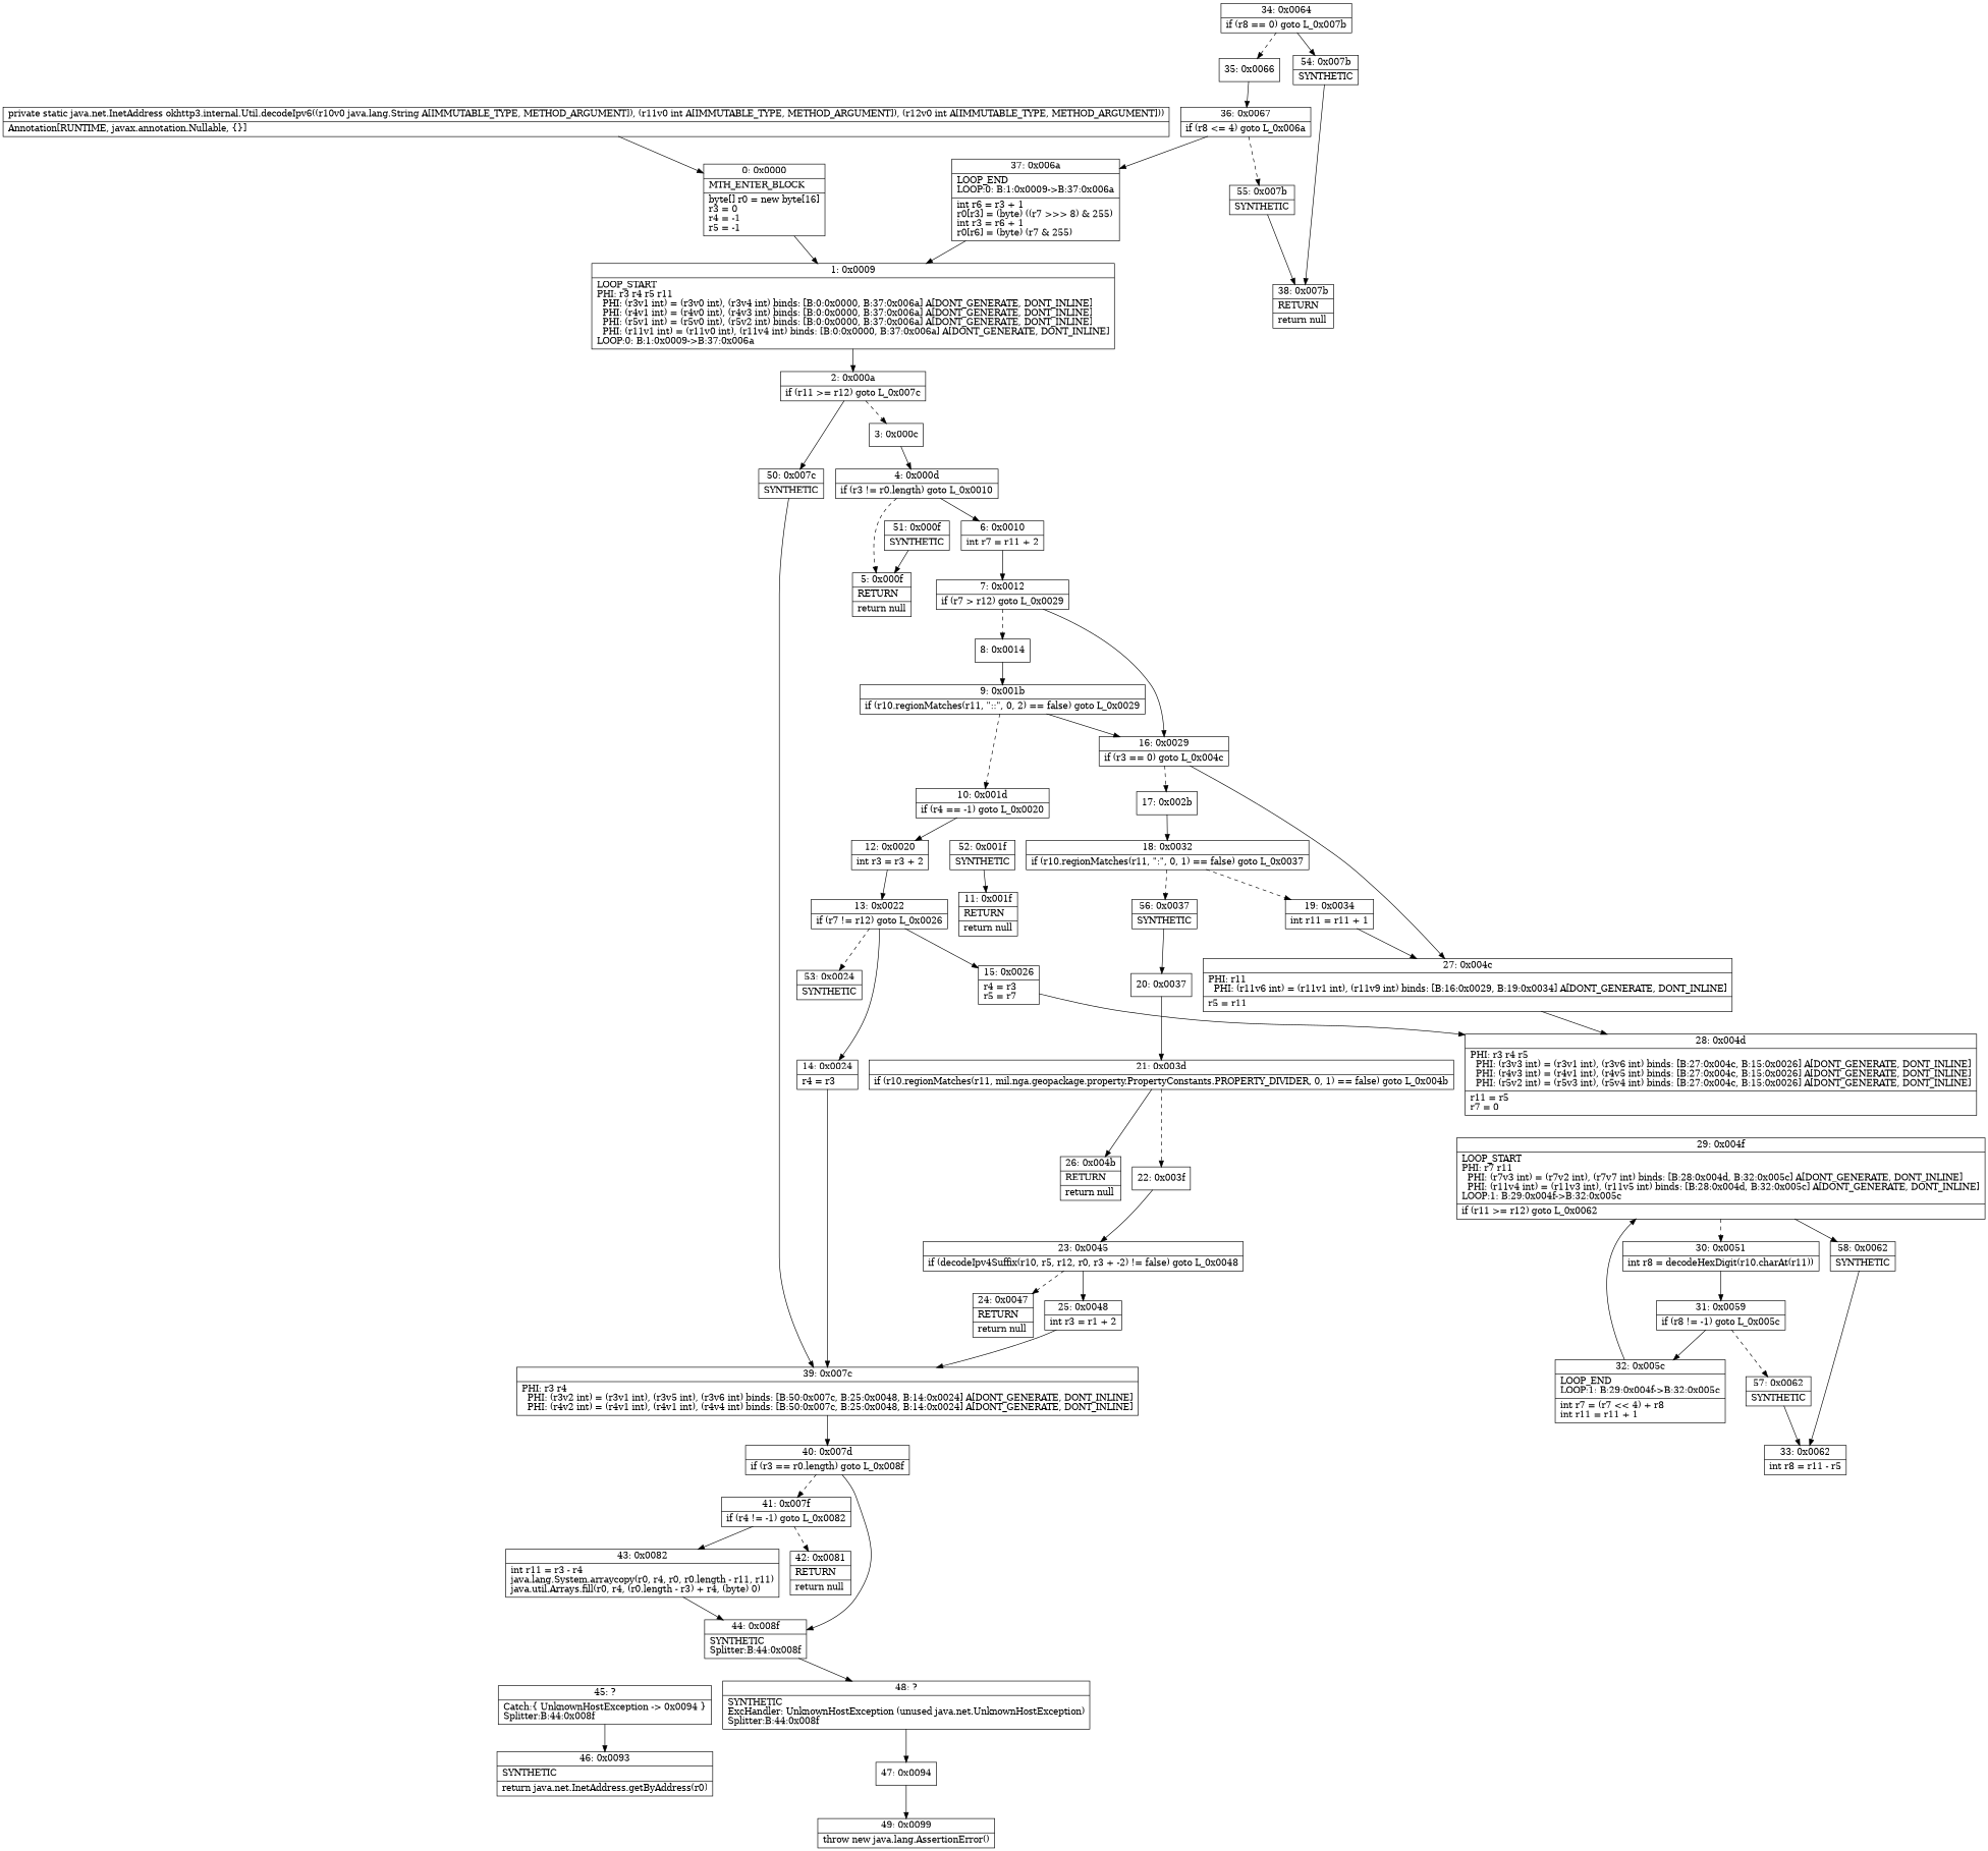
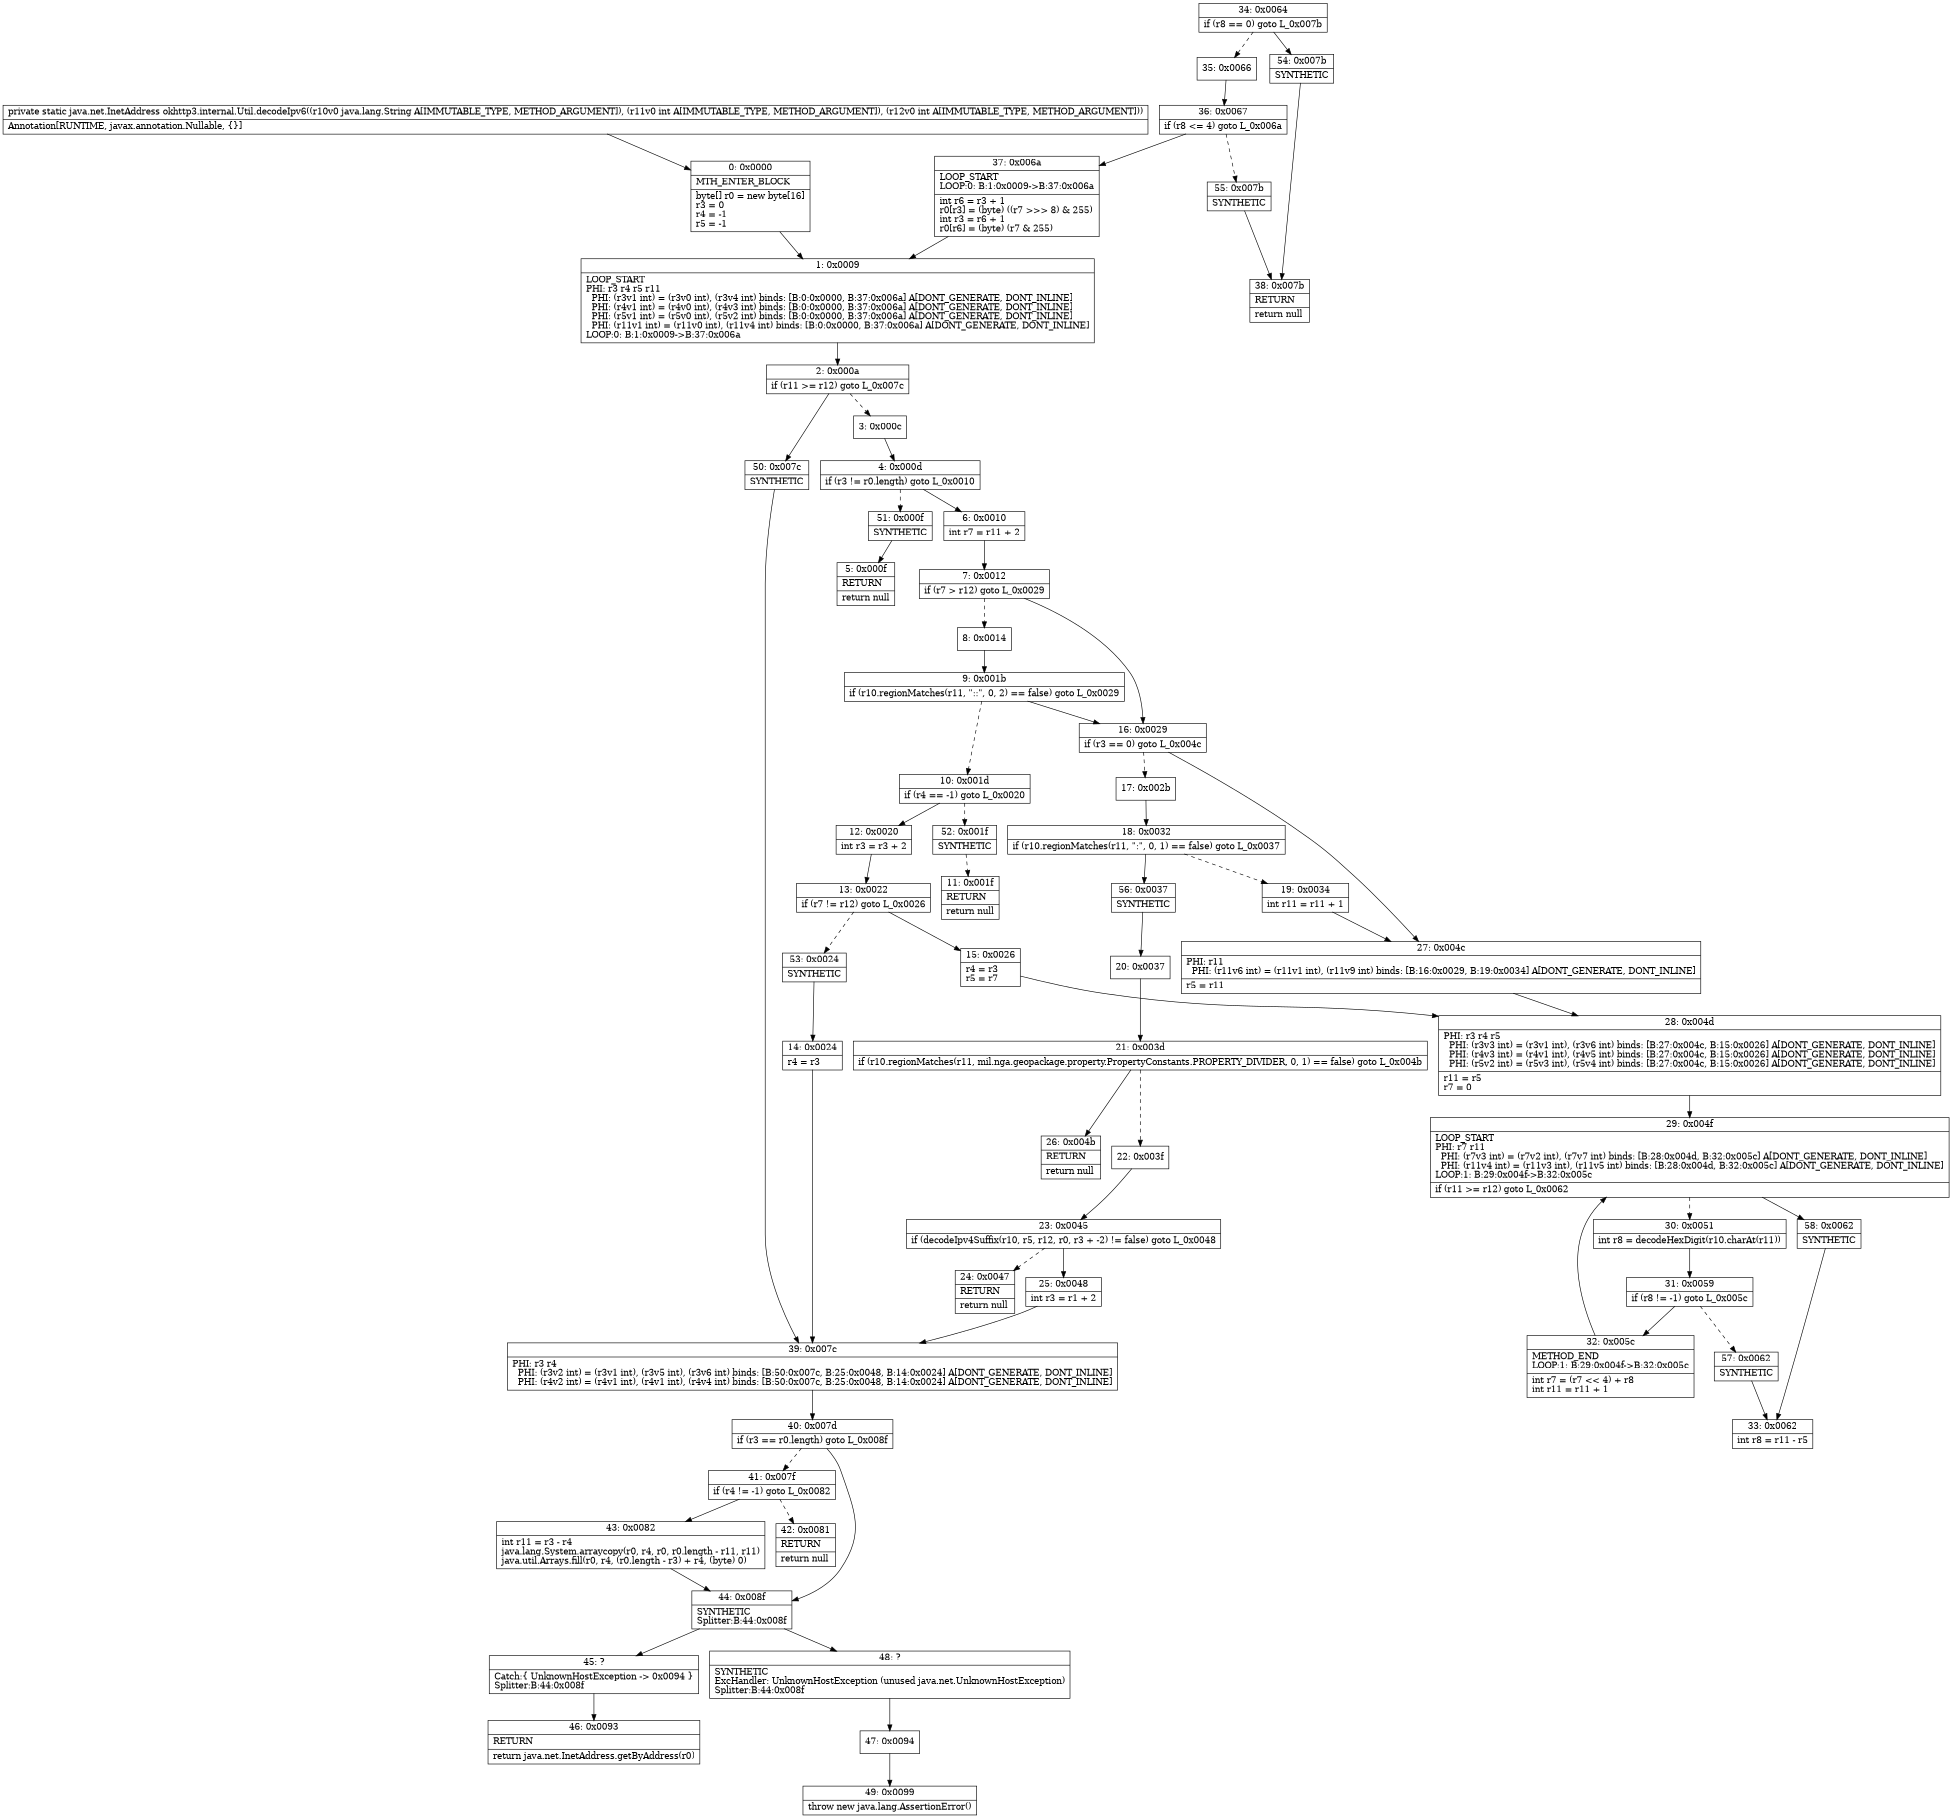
  digraph {
    node [shape=record]
    n1 [label="{0\:\ 0x0000|MTH_ENTER_BLOCK\l|byte[] r0 = new byte[16]\lr3 = 0\lr4 = \-1\lr5 = \-1\l}"]
    n2 [label="{1\:\ 0x0009|LOOP_START\lPHI: r3 r4 r5 r11 \l  PHI: (r3v1 int) = (r3v0 int), (r3v4 int) binds: [B:0:0x0000, B:37:0x006a] A[DONT_GENERATE, DONT_INLINE]\l  PHI: (r4v1 int) = (r4v0 int), (r4v3 int) binds: [B:0:0x0000, B:37:0x006a] A[DONT_GENERATE, DONT_INLINE]\l  PHI: (r5v1 int) = (r5v0 int), (r5v2 int) binds: [B:0:0x0000, B:37:0x006a] A[DONT_GENERATE, DONT_INLINE]\l  PHI: (r11v1 int) = (r11v0 int), (r11v4 int) binds: [B:0:0x0000, B:37:0x006a] A[DONT_GENERATE, DONT_INLINE]\lLOOP:0: B:1:0x0009\-\>B:37:0x006a\l}"]
    n3 [label="{2\:\ 0x000a|if (r11 \>= r12) goto L_0x007c\l}"]
    n4 [label="{3\:\ 0x000c}"]
    n5 [label="{50\:\ 0x007c|SYNTHETIC\l}"]
    n6 [label="{4\:\ 0x000d|if (r3 != r0.length) goto L_0x0010\l}"]
    n7 [label="{39\:\ 0x007c|PHI: r3 r4 \l  PHI: (r3v2 int) = (r3v1 int), (r3v5 int), (r3v6 int) binds: [B:50:0x007c, B:25:0x0048, B:14:0x0024] A[DONT_GENERATE, DONT_INLINE]\l  PHI: (r4v2 int) = (r4v1 int), (r4v1 int), (r4v4 int) binds: [B:50:0x007c, B:25:0x0048, B:14:0x0024] A[DONT_GENERATE, DONT_INLINE]\l}"]
    n8 [label="{6\:\ 0x0010|int r7 = r11 + 2\l}"]
    n9 [label="{51\:\ 0x000f|SYNTHETIC\l}"]
    n10 [label="{7\:\ 0x0012|if (r7 \> r12) goto L_0x0029\l}"]
    n11 [label="{5\:\ 0x000f|RETURN\l|return null\l}"]
    n12 [label="{8\:\ 0x0014}"]
    n13 [label="{16\:\ 0x0029|if (r3 == 0) goto L_0x004c\l}"]
    n14 [label="{9\:\ 0x001b|if (r10.regionMatches(r11, \"::\", 0, 2) == false) goto L_0x0029\l}"]
    n15 [label="{17\:\ 0x002b}"]
    n16 [label="{27\:\ 0x004c|PHI: r11 \l  PHI: (r11v6 int) = (r11v1 int), (r11v9 int) binds: [B:16:0x0029, B:19:0x0034] A[DONT_GENERATE, DONT_INLINE]\l|r5 = r11\l}"]
    n17 [label="{10\:\ 0x001d|if (r4 == \-1) goto L_0x0020\l}"]
    n18 [label="{12\:\ 0x0020|int r3 = r3 + 2\l}"]
    n19 [label="{52\:\ 0x001f|SYNTHETIC\l}"]
    n20 [label="{13\:\ 0x0022|if (r7 != r12) goto L_0x0026\l}"]
    n21 [label="{11\:\ 0x001f|RETURN\l|return null\l}"]
    n22 [label="{15\:\ 0x0026|r4 = r3\lr5 = r7\l}"]
    n23 [label="{53\:\ 0x0024|SYNTHETIC\l}"]
    n24 [label="{28\:\ 0x004d|PHI: r3 r4 r5 \l  PHI: (r3v3 int) = (r3v1 int), (r3v6 int) binds: [B:27:0x004c, B:15:0x0026] A[DONT_GENERATE, DONT_INLINE]\l  PHI: (r4v3 int) = (r4v1 int), (r4v5 int) binds: [B:27:0x004c, B:15:0x0026] A[DONT_GENERATE, DONT_INLINE]\l  PHI: (r5v2 int) = (r5v3 int), (r5v4 int) binds: [B:27:0x004c, B:15:0x0026] A[DONT_GENERATE, DONT_INLINE]\l|r11 = r5\lr7 = 0\l}"]
    n25 [label="{14\:\ 0x0024|r4 = r3\l}"]
    n26 [label="{40\:\ 0x007d|if (r3 == r0.length) goto L_0x008f\l}"]
    n27 [label="{29\:\ 0x004f|LOOP_START\lPHI: r7 r11 \l  PHI: (r7v3 int) = (r7v2 int), (r7v7 int) binds: [B:28:0x004d, B:32:0x005c] A[DONT_GENERATE, DONT_INLINE]\l  PHI: (r11v4 int) = (r11v3 int), (r11v5 int) binds: [B:28:0x004d, B:32:0x005c] A[DONT_GENERATE, DONT_INLINE]\lLOOP:1: B:29:0x004f\-\>B:32:0x005c\l|if (r11 \>= r12) goto L_0x0062\l}"]
    n28 [label="{18\:\ 0x0032|if (r10.regionMatches(r11, \":\", 0, 1) == false) goto L_0x0037\l}"]
    n29 [label="{19\:\ 0x0034|int r11 = r11 + 1\l}"]
    n30 [label="{56\:\ 0x0037|SYNTHETIC\l}"]
    n31 [label="{20\:\ 0x0037}"]
    n32 [label="{21\:\ 0x003d|if (r10.regionMatches(r11, mil.nga.geopackage.property.PropertyConstants.PROPERTY_DIVIDER, 0, 1) == false) goto L_0x004b\l}"]
    n33 [label="{22\:\ 0x003f}"]
    n34 [label="{26\:\ 0x004b|RETURN\l|return null\l}"]
    n35 [label="{23\:\ 0x0045|if (decodeIpv4Suffix(r10, r5, r12, r0, r3 + \-2) != false) goto L_0x0048\l}"]
    n36 [label="{24\:\ 0x0047|RETURN\l|return null\l}"]
    n37 [label="{25\:\ 0x0048|int r3 = r1 + 2\l}"]
    n38 [label="{30\:\ 0x0051|int r8 = decodeHexDigit(r10.charAt(r11))\l}"]
    n39 [label="{58\:\ 0x0062|SYNTHETIC\l}"]
    n40 [label="{31\:\ 0x0059|if (r8 != \-1) goto L_0x005c\l}"]
    n41 [label="{33\:\ 0x0062|int r8 = r11 \- r5\l}"]
-   n42 [label="{32\:\ 0x005c|LOOP_END\lLOOP:1: B:29:0x004f\-\>B:32:0x005c\l|int r7 = (r7 \<\< 4) + r8\lint r11 = r11 + 1\l}"]
+   n42 [label="{32\:\ 0x005c|METHOD_END\lLOOP:1: B:29:0x004f\-\>B:32:0x005c\l|int r7 = (r7 \<\< 4) + r8\lint r11 = r11 + 1\l}"]
    n43 [label="{57\:\ 0x0062|SYNTHETIC\l}"]
    n44 [label="{34\:\ 0x0064|if (r8 == 0) goto L_0x007b\l}"]
    n45 [label="{35\:\ 0x0066}"]
    n46 [label="{54\:\ 0x007b|SYNTHETIC\l}"]
    n47 [label="{36\:\ 0x0067|if (r8 \<= 4) goto L_0x006a\l}"]
    n48 [label="{38\:\ 0x007b|RETURN\l|return null\l}"]
-   n49 [label="{37\:\ 0x006a|LOOP_END\lLOOP:0: B:1:0x0009\-\>B:37:0x006a\l|int r6 = r3 + 1\lr0[r3] = (byte) ((r7 \>\>\> 8) & 255)\lint r3 = r6 + 1\lr0[r6] = (byte) (r7 & 255)\l}"]
+   n49 [label="{37\:\ 0x006a|LOOP_START\lLOOP:0: B:1:0x0009\-\>B:37:0x006a\l|int r6 = r3 + 1\lr0[r3] = (byte) ((r7 \>\>\> 8) & 255)\lint r3 = r6 + 1\lr0[r6] = (byte) (r7 & 255)\l}"]
    n50 [label="{55\:\ 0x007b|SYNTHETIC\l}"]
    n51 [label="{41\:\ 0x007f|if (r4 != \-1) goto L_0x0082\l}"]
    n52 [label="{44\:\ 0x008f|SYNTHETIC\lSplitter:B:44:0x008f\l}"]
    n53 [label="{42\:\ 0x0081|RETURN\l|return null\l}"]
    n54 [label="{43\:\ 0x0082|int r11 = r3 \- r4\ljava.lang.System.arraycopy(r0, r4, r0, r0.length \- r11, r11)\ljava.util.Arrays.fill(r0, r4, (r0.length \- r3) + r4, (byte) 0)\l}"]
    n55 [label="{45\:\ ?|Catch:\{ UnknownHostException \-\> 0x0094 \}\lSplitter:B:44:0x008f\l}"]
    n56 [label="{48\:\ ?|SYNTHETIC\lExcHandler: UnknownHostException (unused java.net.UnknownHostException)\lSplitter:B:44:0x008f\l}"]
-   n57 [label="{46\:\ 0x0093|SYNTHETIC\l|return java.net.InetAddress.getByAddress(r0)\l}"]
+   n57 [label="{46\:\ 0x0093|RETURN\l|return java.net.InetAddress.getByAddress(r0)\l}"]
    n58 [label="{47\:\ 0x0094}"]
    n59 [label="{49\:\ 0x0099|throw new java.lang.AssertionError()\l}"]
    n60 [label="{private static java.net.InetAddress okhttp3.internal.Util.decodeIpv6((r10v0 java.lang.String A[IMMUTABLE_TYPE, METHOD_ARGUMENT]), (r11v0 int A[IMMUTABLE_TYPE, METHOD_ARGUMENT]), (r12v0 int A[IMMUTABLE_TYPE, METHOD_ARGUMENT]))  | Annotation[RUNTIME, javax.annotation.Nullable, \{\}]\l}"]
    n1 -> n2
    n2 -> n3
    n3 -> n4 [style=dashed]
    n3 -> n5
    n4 -> n6
    n5 -> n7
    n6 -> n8
-   n6 -> n11 [style=dashed]
+   n6 -> n9 [style=dashed]
    n7 -> n26
    n8 -> n10
    n9 -> n11
    n10 -> n12 [style=dashed]
    n10 -> n13
    n12 -> n14
    n13 -> n15 [style=dashed]
    n13 -> n16
    n14 -> n13
    n14 -> n17 [style=dashed]
    n15 -> n28
    n16 -> n24
    n17 -> n18
+   n17 -> n19 [style=dashed]
    n18 -> n20
-   n19 -> n21
+   n19 -> n21 [style=dashed]
    n20 -> n22
    n20 -> n23 [style=dashed]
    n22 -> n24
-   n20 -> n25
+   n23 -> n25
+   n24 -> n27
    n25 -> n7
    n26 -> n51 [style=dashed]
    n26 -> n52
    n27 -> n38 [style=dashed]
    n27 -> n39
    n28 -> n29 [style=dashed]
-   n28 -> n30 [style=dashed]
+   n28 -> n30
    n29 -> n16
    n30 -> n31
    n31 -> n32
    n32 -> n33 [style=dashed]
    n32 -> n34
    n33 -> n35
    n35 -> n36 [style=dashed]
    n35 -> n37
    n37 -> n7
    n38 -> n40
    n39 -> n41
    n40 -> n42
    n40 -> n43 [style=dashed]
    n42 -> n27
    n43 -> n41
    n44 -> n45 [style=dashed]
    n44 -> n46
    n45 -> n47
    n46 -> n48
    n47 -> n49
    n47 -> n50 [style=dashed]
    n49 -> n2
    n50 -> n48
    n51 -> n53 [style=dashed]
    n51 -> n54
+   n52 -> n55
    n52 -> n56
    n54 -> n52
    n55 -> n57
    n56 -> n58
    n58 -> n59
    n60 -> n1
  }
